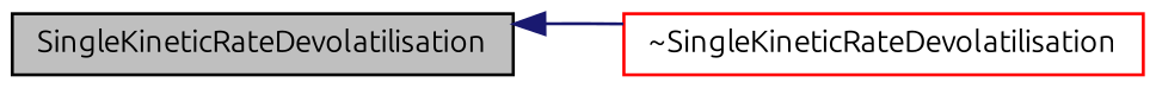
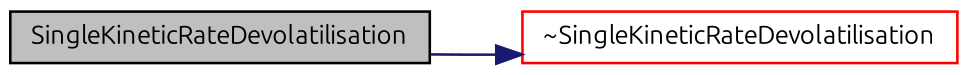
  digraph {
    rankdir=LR
    fontname=Ubuntu
    node [fontname=Ubuntu fontsize=10 shape=record]
    n1 [color=black fillcolor=grey75 fontcolor=black height=0.2 label=SingleKineticRateDevolatilisation style=filled width=0.4]
    n2 [color=red height=0.2 label="~SingleKineticRateDevolatilisation" width=0.4]
-   n2 -> n1 [color=midnightblue fontname=Ubuntu fontsize=10 labelfontname=FreeSans labelfontsize=10 style=solid]
+   n1 -> n2 [color=midnightblue fontname=Ubuntu fontsize=10 labelfontname=FreeSans labelfontsize=10 style=solid]
  }
